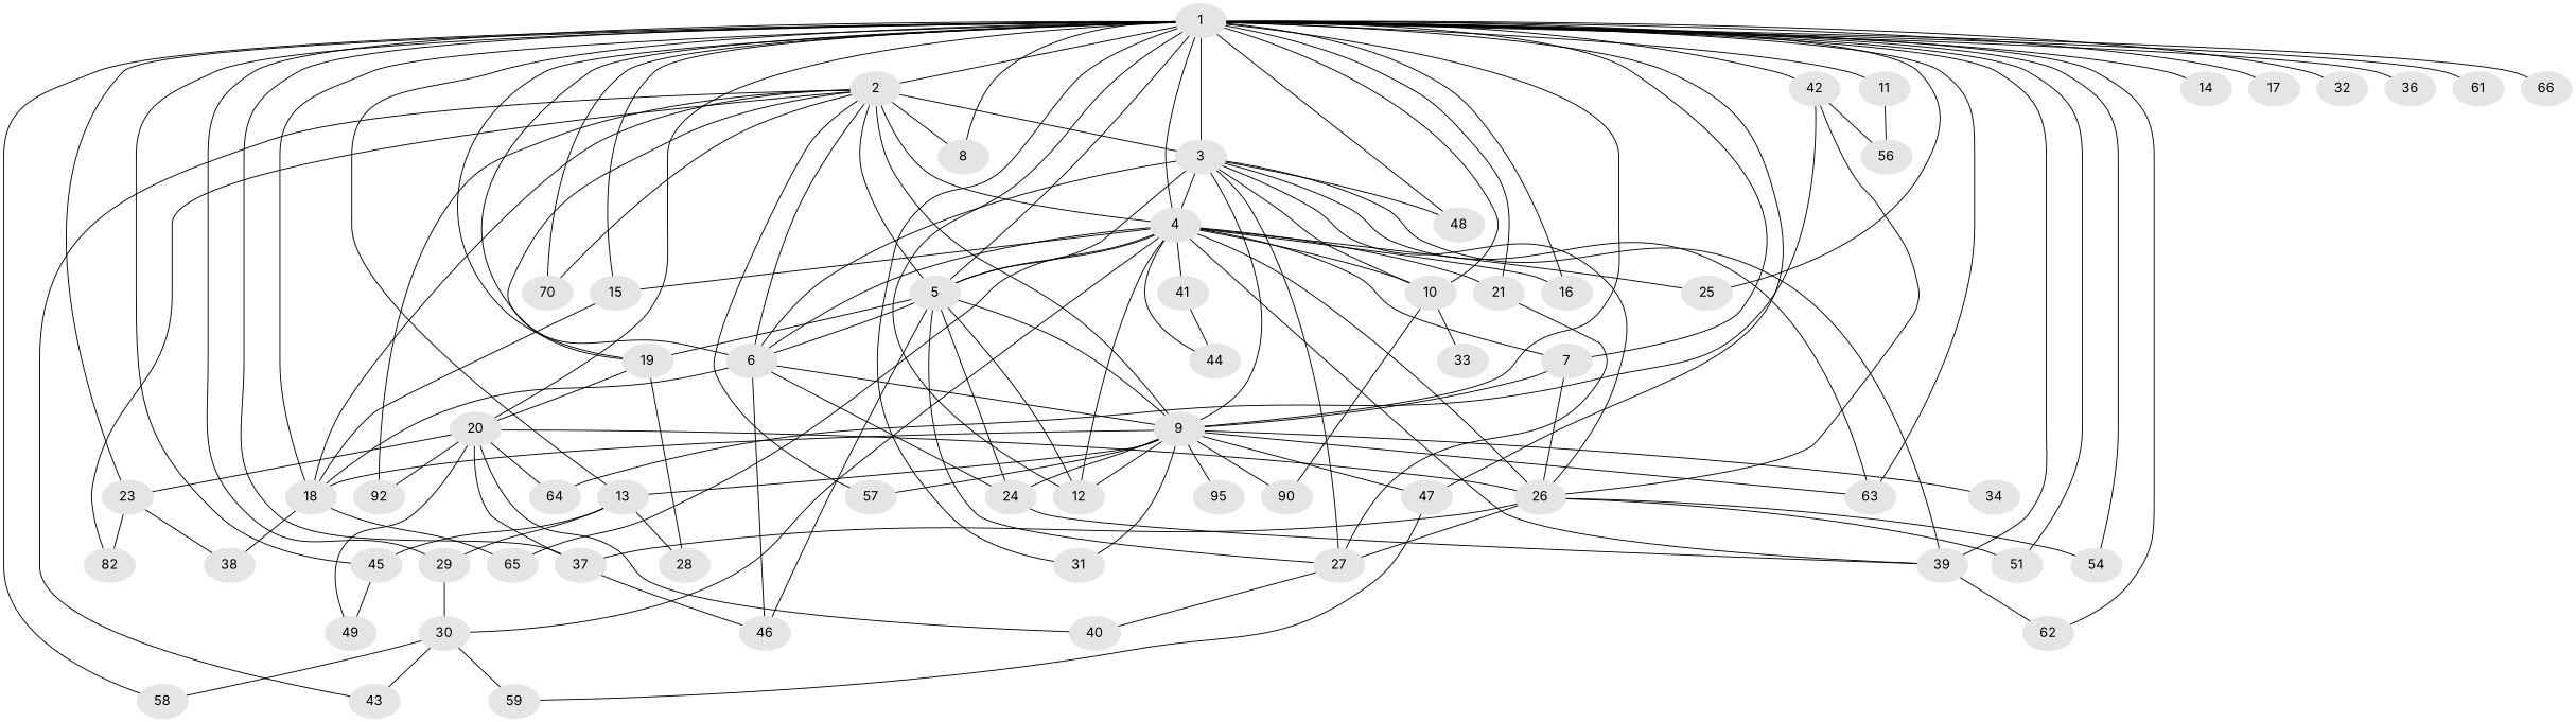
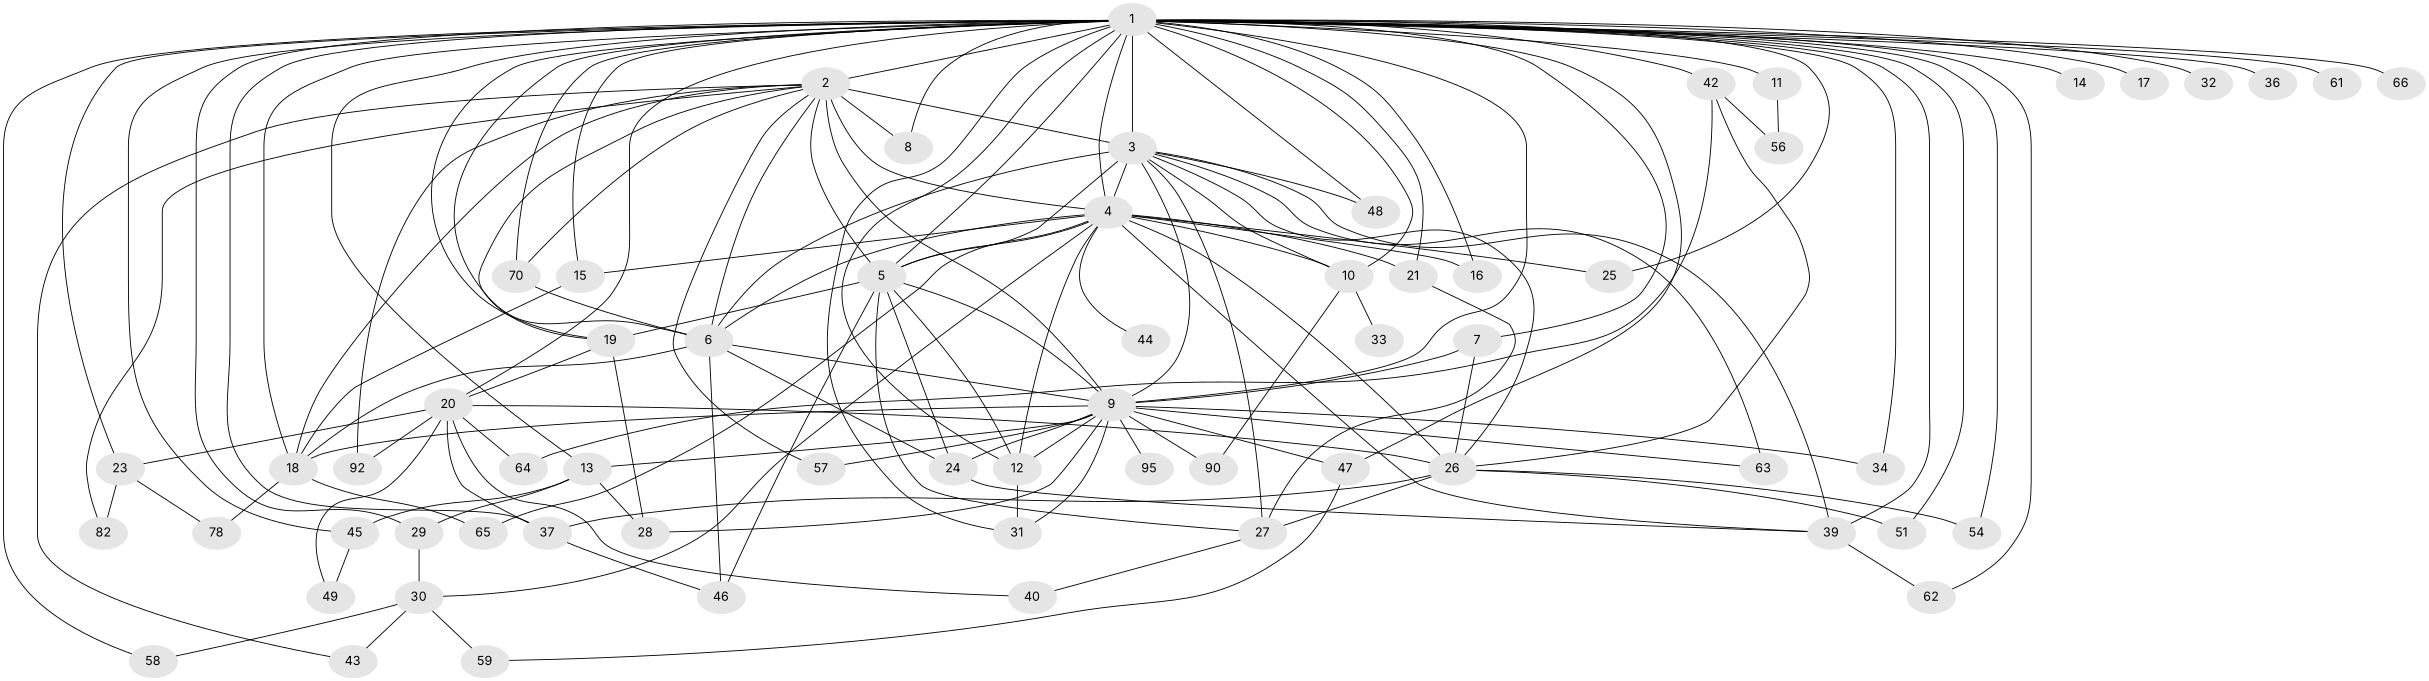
  graph {
    fontname=Inter
    node [color=gray90 fontname=Inter style=filled]
    edge [fontname=Inter weight=1.0]
    1
    2
    3
    4
    5
    6
    7
    8
    9
    10
    11
    12
    13
    14
    15
    16
    17
    18
    19
    20
    21
    23
    25
    29
    31
    32
    34
    36
    37
    39
    42
    45
    47
    48
    n35 [label=70]
    51
    54
    58
    61
    62
    66
    n42 [label=92]
    43
    n44 [label=82]
    57
    26
    27
    63
    30
-   41
    44
    65
    46
    24
    28
    n56 [label=95]
    n57 [label=90]
    33
    56
-   38
+   38 [label=78]
    40
    49
    64
    59
    1 -- 2 [weight=5.0]
    1 -- 3 [weight=22.0]
    1 -- 4 [weight=5.0]
    1 -- 5 [weight=6.0]
    1 -- 6 [weight=3.0]
    1 -- 7
    1 -- 8
    1 -- 9 [weight=4.0]
    1 -- 10 [weight=2.0]
    1 -- 11
    1 -- 12
    1 -- 13 [weight=2.0]
    1 -- 14
    1 -- 15
    1 -- 16
    1 -- 17
    1 -- 18
    1 -- 19
    1 -- 20 [weight=3.0]
    1 -- 21
    1 -- 23
    1 -- 25
    1 -- 29
    1 -- 31
    1 -- 32 [weight=2.0]
-   1 -- 63
+   1 -- 34
    1 -- 36 [weight=2.0]
    1 -- 37
    1 -- 39
    1 -- 42 [weight=2.0]
    1 -- 45
    1 -- 47
    1 -- 48
    1 -- n35
    1 -- 51
    1 -- 54
    1 -- 58
    1 -- 61
    1 -- 62
    1 -- 66
    2 -- 3 [weight=3.0]
    2 -- 4
    2 -- 5 [weight=2.0]
    2 -- 6
    2 -- 8
    2 -- 9
    2 -- 18
    2 -- 19
    2 -- n35
    2 -- n42
    2 -- 43
    2 -- n44
    2 -- 57
    3 -- 4 [weight=2.0]
    3 -- 5 [weight=4.0]
    3 -- 6 [weight=3.0]
    3 -- 9
    3 -- 10 [weight=2.0]
    3 -- 39
    3 -- 48
    3 -- 26 [weight=2.0]
    3 -- 27
    3 -- 63
    4 -- 5 [weight=2.0]
    4 -- 6 [weight=2.0]
-   4 -- 7
    4 -- 10
    4 -- 12
    4 -- 15
    4 -- 16
    4 -- 21
    4 -- 25
    4 -- 39
    4 -- 26 [weight=2.0]
    4 -- 30
-   4 -- 41
    4 -- 44
    4 -- 65
-   5 -- 6 [weight=3.0]
+   n35 -- 6 [weight=3.0]
    5 -- 9 [weight=14.0]
    5 -- 12
    5 -- 19
    5 -- 27
    5 -- 46 [weight=2.0]
    5 -- 24
    6 -- 9 [weight=2.0]
    6 -- 18
    6 -- 46
    6 -- 24
    7 -- 9 [weight=2.0]
    7 -- 26
    9 -- 12
    9 -- 13
    9 -- 18
    9 -- 31
    9 -- 34
    9 -- 47 [weight=2.0]
    9 -- 57
    9 -- 63
    9 -- 24
+   9 -- 28
    9 -- n56
    9 -- n57
    10 -- n57
    10 -- 33
    11 -- 56
+   12 -- 31
    13 -- 29
    13 -- 45
    13 -- 28
    15 -- 18
    18 -- 65
    18 -- 38
    19 -- 20
    19 -- 28
    20 -- 23
    20 -- 37
    20 -- n42
    20 -- 26 [weight=2.0]
    20 -- 40
    20 -- 49
    20 -- 64
    21 -- 27
    23 -- n44
    23 -- 38
    29 -- 30
    37 -- 46
    39 -- 62
    42 -- 26
    42 -- 56
    42 -- 64
    45 -- 49
    47 -- 59
    26 -- 37
    26 -- 51
    26 -- 54
    26 -- 27
    27 -- 40
    30 -- 58
    30 -- 43
    30 -- 59
-   41 -- 44
    24 -- 39
  }
